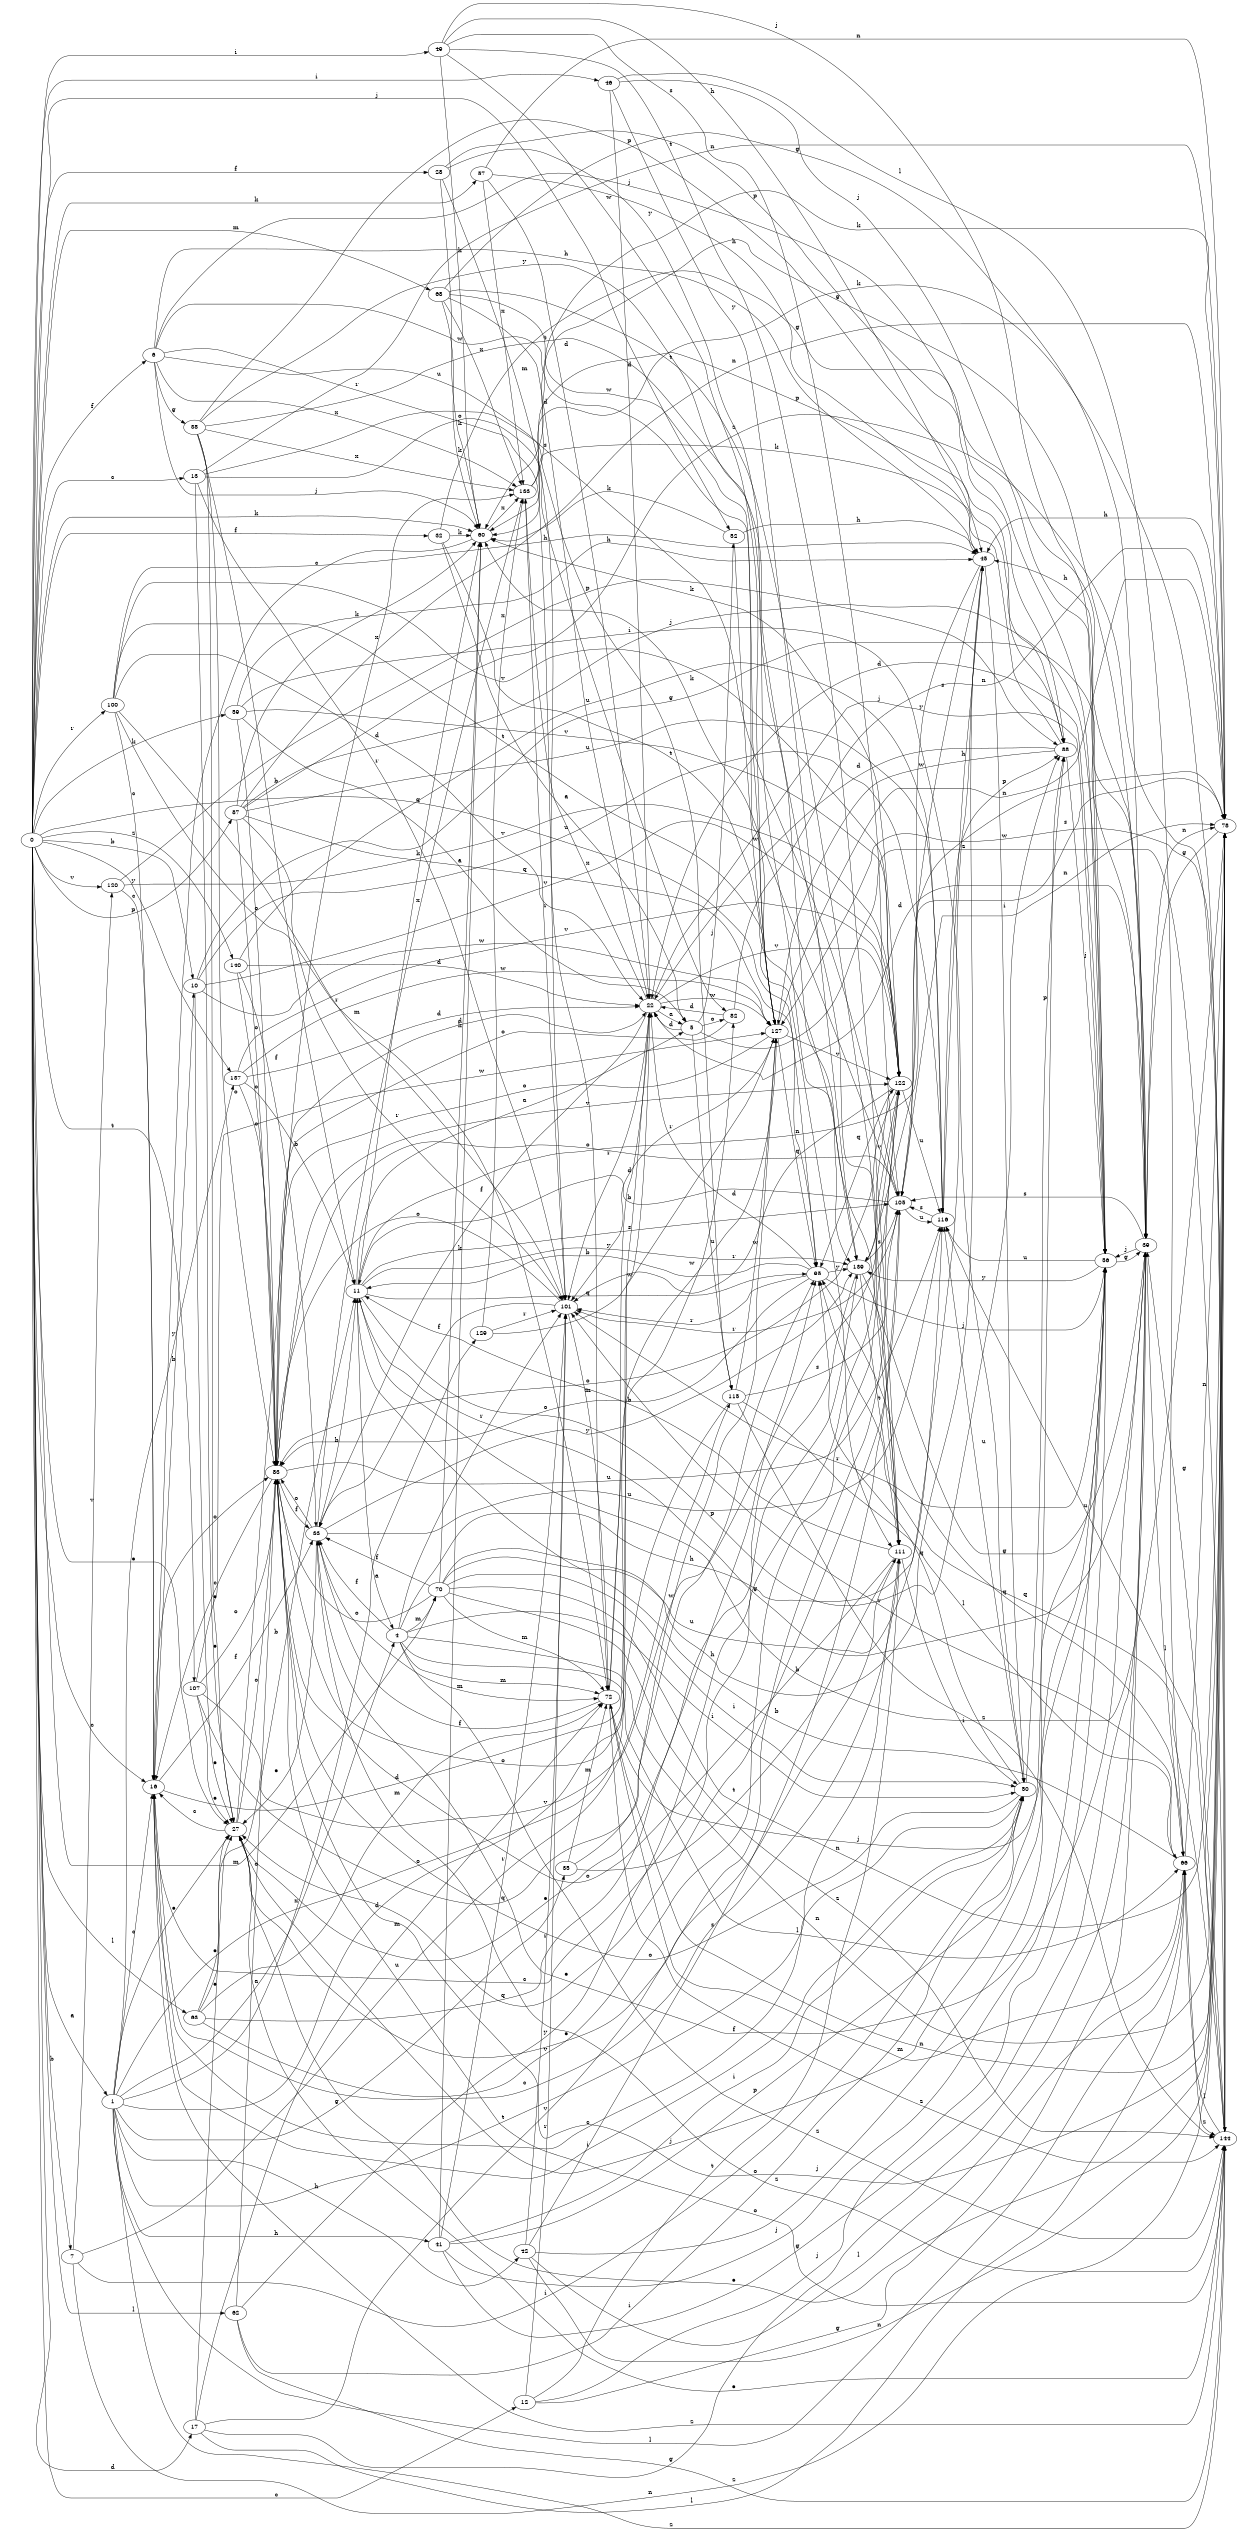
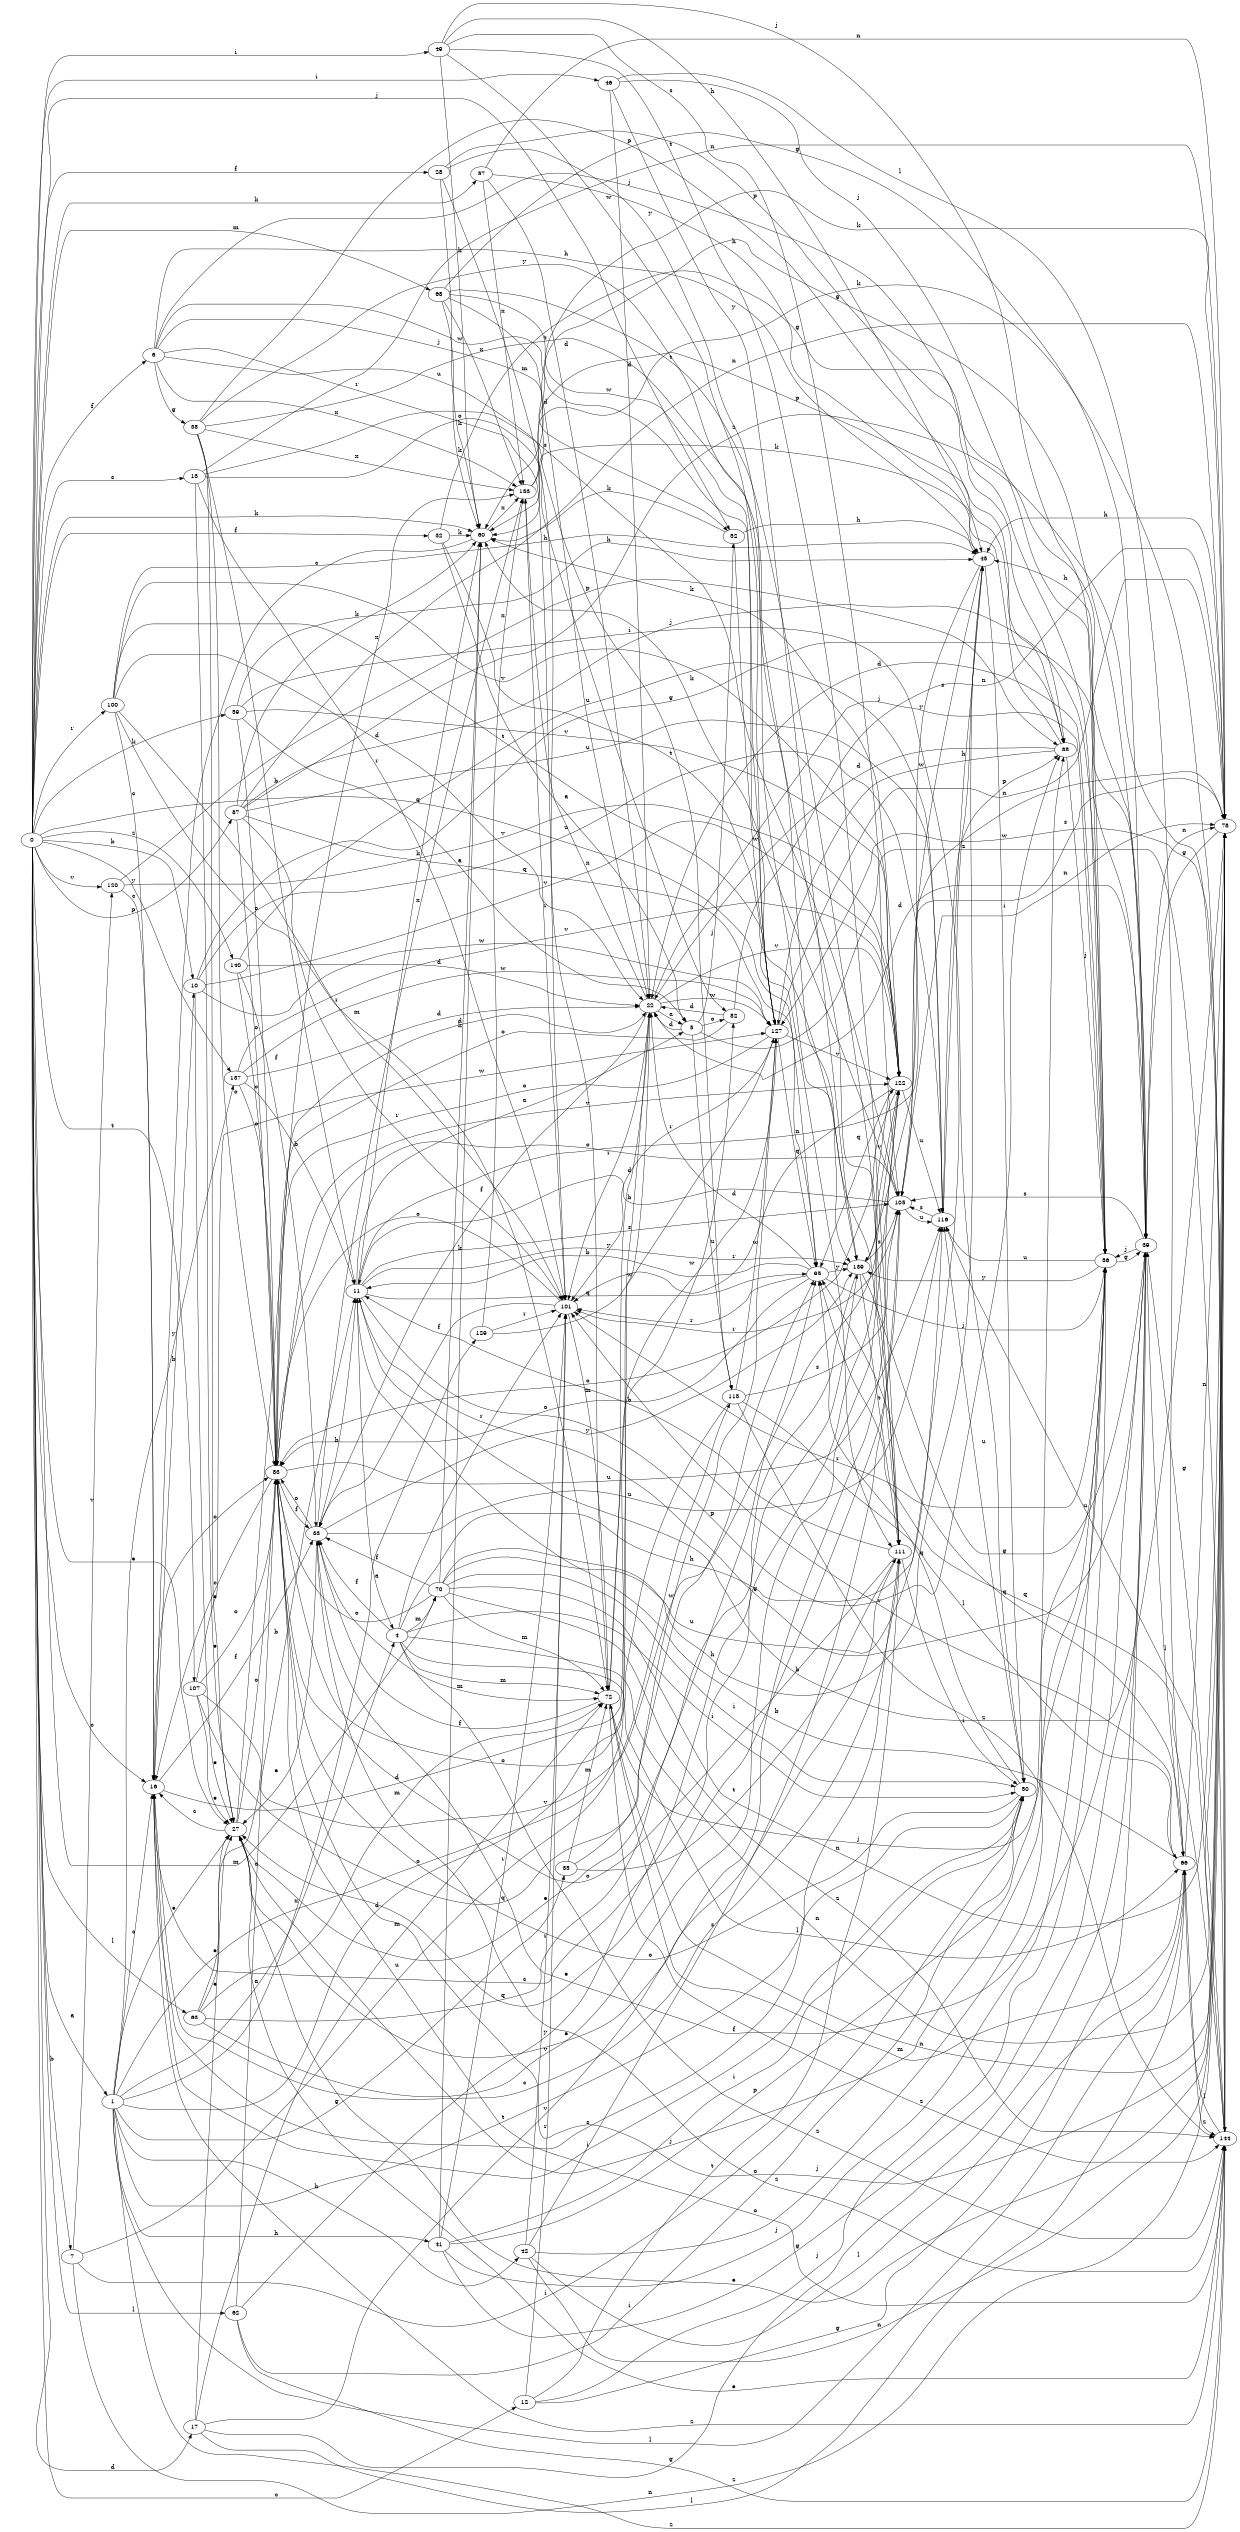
  strict digraph {
    rankdir=LR
    0
    1
    6
    7
    10
    12
    13
    16
    17
    27
    28
    32
    46
    49
    52
    57
    59
    60
    62
    63
    68
    70
    87
    95
    100
    107
    120
    137
    140
    4
    22
    35
    41
    42
    66
    82
    111
    129
    144
    45
    101
    115
    38
    56
    127
    133
    50
    78
    39
    116
    122
    105
    33
    83
    72
    n56 [label=88]
    139
    5
    11
    0 -> 1 [label=a]
    0 -> 6 [label=f]
    0 -> 7 [label=b]
    0 -> 10 [label=b]
    0 -> 12 [label=c]
    0 -> 13 [label=c]
    0 -> 16 [label=c]
    0 -> 17 [label=d]
    0 -> 27 [label=e]
    0 -> 28 [label=f]
    0 -> 32 [label=f]
    0 -> 46 [label=i]
    0 -> 49 [label=i]
    0 -> 52 [label=j]
    0 -> 57 [label=k]
    0 -> 59 [label=k]
    0 -> 60 [label=k]
    0 -> 62 [label=l]
    0 -> 63 [label=l]
    0 -> 68 [label=m]
    0 -> 70 [label=m]
    0 -> 87 [label=p]
    0 -> 95 [label=q]
    0 -> 100 [label=r]
    0 -> 107 [label=t]
    0 -> 120 [label=v]
    0 -> 137 [label=y]
    0 -> 140 [label=z]
    1 -> 16 [label=c]
    1 -> 27 [label=e]
    1 -> 137 [label=y]
    1 -> 4 [label=a]
    1 -> 22 [label=d]
    1 -> 35 [label=g]
    1 -> 41 [label=h]
    1 -> 42 [label=h]
    1 -> 66 [label=l]
    1 -> 82 [label=o]
    1 -> 111 [label=t]
    1 -> 129 [label=x]
    1 -> 144 [label=z]
-   6 -> 60 [label=j]
+   6 -> 52 [label=j]
    6 -> 45 [label=h]
    6 -> 101 [label=r]
    6 -> 115 [label=u]
    6 -> 38 [label=g]
    6 -> 56 [label=j]
    6 -> 127 [label=w]
    6 -> 133 [label=x]
    7 -> 120 [label=v]
    7 -> 115 [label=u]
    7 -> 50 [label=i]
    7 -> 78 [label=n]
    10 -> 27 [label=e]
    10 -> 127 [label=w]
    10 -> 39 [label=g]
    10 -> 116 [label=u]
    10 -> 122 [label=v]
    12 -> 111 [label=t]
    12 -> 101 [label=r]
    12 -> 56 [label=j]
    12 -> 39 [label=g]
    13 -> 27 [label=e]
    13 -> 82 [label=o]
    13 -> 101 [label=r]
    13 -> 78 [label=n]
    13 -> 105 [label=s]
    16 -> 10 [label=b]
    16 -> 22 [label=d]
    16 -> 144 [label=z]
    16 -> 50 [label=i]
    16 -> 33 [label=f]
    16 -> 83 [label=o]
    17 -> 27 [label=e]
    17 -> 66 [label=l]
    17 -> 39 [label=g]
    17 -> 122 [label=v]
    17 -> 72 [label=m]
    27 -> 16 [label=c]
    27 -> 56 [label=j]
    27 -> 133 [label=x]
    27 -> 83 [label=o]
    28 -> 60 [label=k]
    28 -> 72 [label=m]
    28 -> n56 [label=p]
    28 -> 139 [label=y]
    32 -> 60 [label=k]
    32 -> 111 [label=t]
    32 -> 39 [label=g]
    32 -> 5 [label=a]
    46 -> 22 [label=d]
    46 -> 66 [label=l]
    46 -> 56 [label=j]
    46 -> 139 [label=y]
    49 -> 60 [label=k]
    49 -> 111 [label=t]
    49 -> 45 [label=h]
    49 -> 56 [label=j]
    49 -> 127 [label=w]
    49 -> 105 [label=s]
    52 -> 60 [label=k]
    52 -> 45 [label=h]
    52 -> 127 [label=w]
    57 -> 22 [label=d]
    57 -> 45 [label=h]
    57 -> 133 [label=x]
    57 -> 78 [label=n]
    59 -> 45 [label=h]
    59 -> 50 [label=i]
    59 -> 122 [label=v]
    59 -> 83 [label=o]
    59 -> 5 [label=a]
    60 -> 16 [label=c]
    60 -> 133 [label=x]
    62 -> 144 [label=z]
    62 -> 50 [label=i]
    62 -> 83 [label=o]
    62 -> 139 [label=y]
    63 -> 27 [label=e]
    63 -> 95 [label=q]
    63 -> 122 [label=v]
    63 -> 72 [label=m]
    63 -> 11 [label=b]
    68 -> 60 [label=k]
    68 -> 22 [label=d]
    68 -> 111 [label=t]
    68 -> 127 [label=w]
    68 -> 133 [label=x]
    68 -> 39 [label=g]
    70 -> 60 [label=k]
    70 -> 144 [label=z]
    70 -> 45 [label=h]
    70 -> 50 [label=i]
    70 -> 78 [label=n]
    70 -> 116 [label=u]
    70 -> 33 [label=f]
    70 -> 83 [label=o]
    70 -> 72 [label=m]
    87 -> 60 [label=k]
    87 -> 95 [label=q]
    87 -> 144 [label=z]
    87 -> 101 [label=r]
    87 -> 56 [label=j]
    87 -> 78 [label=n]
    87 -> 116 [label=u]
    87 -> 83 [label=o]
    95 -> 22 [label=d]
    95 -> 101 [label=r]
    95 -> 56 [label=j]
    95 -> 83 [label=o]
    95 -> 139 [label=y]
    95 -> 11 [label=b]
    100 -> 16 [label=c]
    100 -> 22 [label=d]
    100 -> 111 [label=t]
    100 -> 45 [label=h]
    100 -> 101 [label=r]
    100 -> 122 [label=v]
    100 -> 72 [label=m]
    107 -> 27 [label=e]
    107 -> 95 [label=q]
    107 -> 127 [label=w]
    107 -> 122 [label=v]
    107 -> 83 [label=o]
    120 -> 16 [label=c]
    120 -> 122 [label=v]
    120 -> n56 [label=p]
    137 -> 22 [label=d]
    137 -> 127 [label=w]
    137 -> 122 [label=v]
    137 -> 83 [label=o]
    137 -> 11 [label=b]
    140 -> 22 [label=d]
    140 -> 116 [label=u]
    140 -> 33 [label=f]
    140 -> 83 [label=o]
    4 -> 70 [label=m]
    4 -> 66 [label=l]
    4 -> 144 [label=z]
    4 -> 45 [label=h]
    4 -> 101 [label=r]
    4 -> 50 [label=i]
    4 -> 78 [label=n]
    4 -> 33 [label=f]
    4 -> 72 [label=m]
    22 -> 101 [label=r]
    22 -> 56 [label=j]
    22 -> 127 [label=w]
    22 -> 133 [label=x]
    22 -> 122 [label=v]
    22 -> 33 [label=f]
    22 -> 5 [label=a]
    35 -> 111 [label=t]
    35 -> 127 [label=w]
    35 -> 72 [label=m]
    41 -> 60 [label=k]
    41 -> 101 [label=r]
    41 -> 56 [label=j]
    41 -> 50 [label=i]
    41 -> 39 [label=g]
    41 -> n56 [label=p]
    42 -> 66 [label=l]
    42 -> 101 [label=r]
    42 -> 56 [label=j]
    42 -> 78 [label=n]
    42 -> 105 [label=s]
    66 -> 95 [label=q]
    66 -> 144 [label=z]
    66 -> 101 [label=r]
    66 -> 78 [label=n]
    66 -> 72 [label=m]
    66 -> 11 [label=b]
    82 -> 22 [label=d]
    82 -> 78 [label=n]
    82 -> 83 [label=o]
    111 -> 16 [label=c]
    111 -> 27 [label=e]
    111 -> 50 [label=i]
    111 -> 83 [label=o]
    111 -> 11 [label=b]
    129 -> 101 [label=r]
    129 -> 127 [label=w]
    129 -> 133 [label=x]
    144 -> 27 [label=e]
    144 -> 60 [label=k]
    144 -> 95 [label=q]
    144 -> 66 [label=l]
    144 -> 127 [label=w]
    144 -> 39 [label=g]
    144 -> 116 [label=u]
    144 -> 83 [label=o]
    45 -> 50 [label=i]
    45 -> 105 [label=s]
    45 -> 139 [label=y]
    101 -> 33 [label=f]
    101 -> 83 [label=o]
    101 -> 72 [label=m]
    115 -> 66 [label=l]
    115 -> 144 [label=z]
    115 -> 127 [label=w]
    115 -> 105 [label=s]
    115 -> 83 [label=o]
    38 -> 27 [label=e]
    38 -> 111 [label=t]
    38 -> 133 [label=x]
    38 -> 83 [label=o]
    38 -> n56 [label=p]
    38 -> 139 [label=y]
    38 -> 11 [label=b]
    56 -> 22 [label=d]
    56 -> 101 [label=r]
    56 -> 39 [label=g]
    56 -> 116 [label=u]
    56 -> 139 [label=y]
    127 -> 95 [label=q]
    127 -> 101 [label=r]
    127 -> 78 [label=n]
    127 -> 122 [label=v]
    127 -> 83 [label=o]
    133 -> 101 [label=r]
    133 -> 39 [label=g]
    133 -> n56 [label=p]
    50 -> 16 [label=c]
    50 -> 95 [label=q]
    50 -> 116 [label=u]
    50 -> 83 [label=o]
-   50 -> n56 [label=p]
    78 -> 27 [label=e]
    78 -> 60 [label=k]
    78 -> 45 [label=h]
    78 -> 39 [label=g]
    78 -> 105 [label=s]
    78 -> 83 [label=o]
    78 -> 11 [label=b]
    39 -> 22 [label=d]
    39 -> 66 [label=l]
    39 -> 45 [label=h]
    39 -> 56 [label=j]
    39 -> 78 [label=n]
    39 -> 105 [label=s]
    39 -> 33 [label=f]
    116 -> 45 [label=h]
    116 -> 105 [label=s]
    116 -> n56 [label=p]
    122 -> 16 [label=c]
    122 -> 60 [label=k]
    122 -> 95 [label=q]
    122 -> 101 [label=r]
    122 -> 116 [label=u]
    122 -> 83 [label=o]
    105 -> 27 [label=e]
    105 -> 60 [label=k]
    105 -> 101 [label=r]
    105 -> 78 [label=n]
    105 -> 116 [label=u]
    105 -> 83 [label=o]
    105 -> 11 [label=b]
    33 -> 27 [label=e]
    33 -> 144 [label=z]
    33 -> 133 [label=x]
    33 -> 116 [label=u]
    33 -> 83 [label=o]
    33 -> 72 [label=m]
    33 -> 139 [label=y]
    33 -> 11 [label=b]
    83 -> 16 [label=c]
    83 -> 22 [label=d]
    83 -> 116 [label=u]
    83 -> 122 [label=v]
    83 -> 33 [label=f]
    72 -> 22 [label=d]
    72 -> 144 [label=z]
    72 -> 56 [label=j]
    72 -> 127 [label=w]
    72 -> 78 [label=n]
    72 -> 33 [label=f]
    n56 -> 60 [label=k]
    n56 -> 22 [label=d]
    n56 -> 56 [label=j]
    n56 -> 127 [label=w]
    139 -> 27 [label=e]
    139 -> 111 [label=t]
    139 -> 39 [label=g]
    139 -> 122 [label=v]
    139 -> 105 [label=s]
    5 -> 52 [label=j]
    5 -> 22 [label=d]
    5 -> 82 [label=o]
    5 -> 144 [label=z]
    5 -> 115 [label=u]
    11 -> 60 [label=k]
    11 -> 95 [label=q]
    11 -> 4 [label=a]
    11 -> 78 [label=n]
    11 -> 39 [label=g]
    11 -> 105 [label=s]
    11 -> n56 [label=p]
    11 -> 139 [label=y]
    11 -> 5 [label=a]
  }
